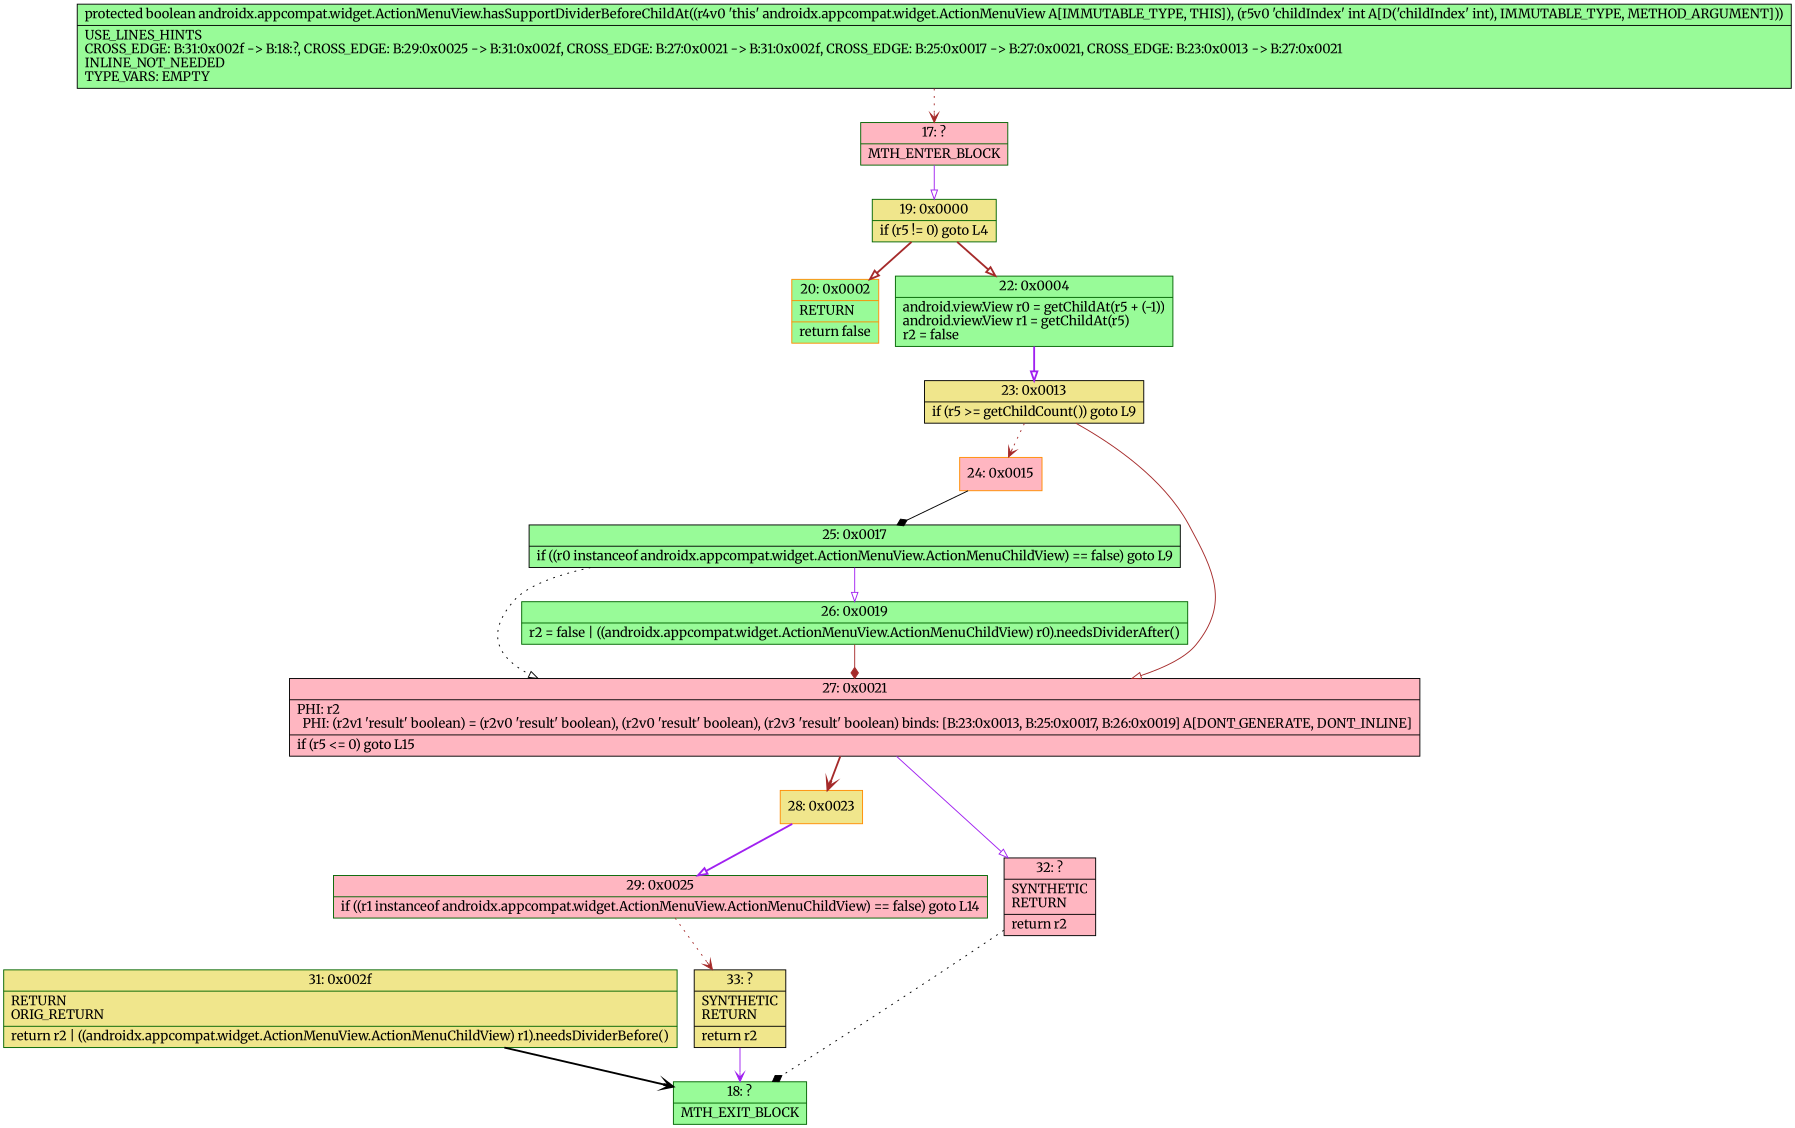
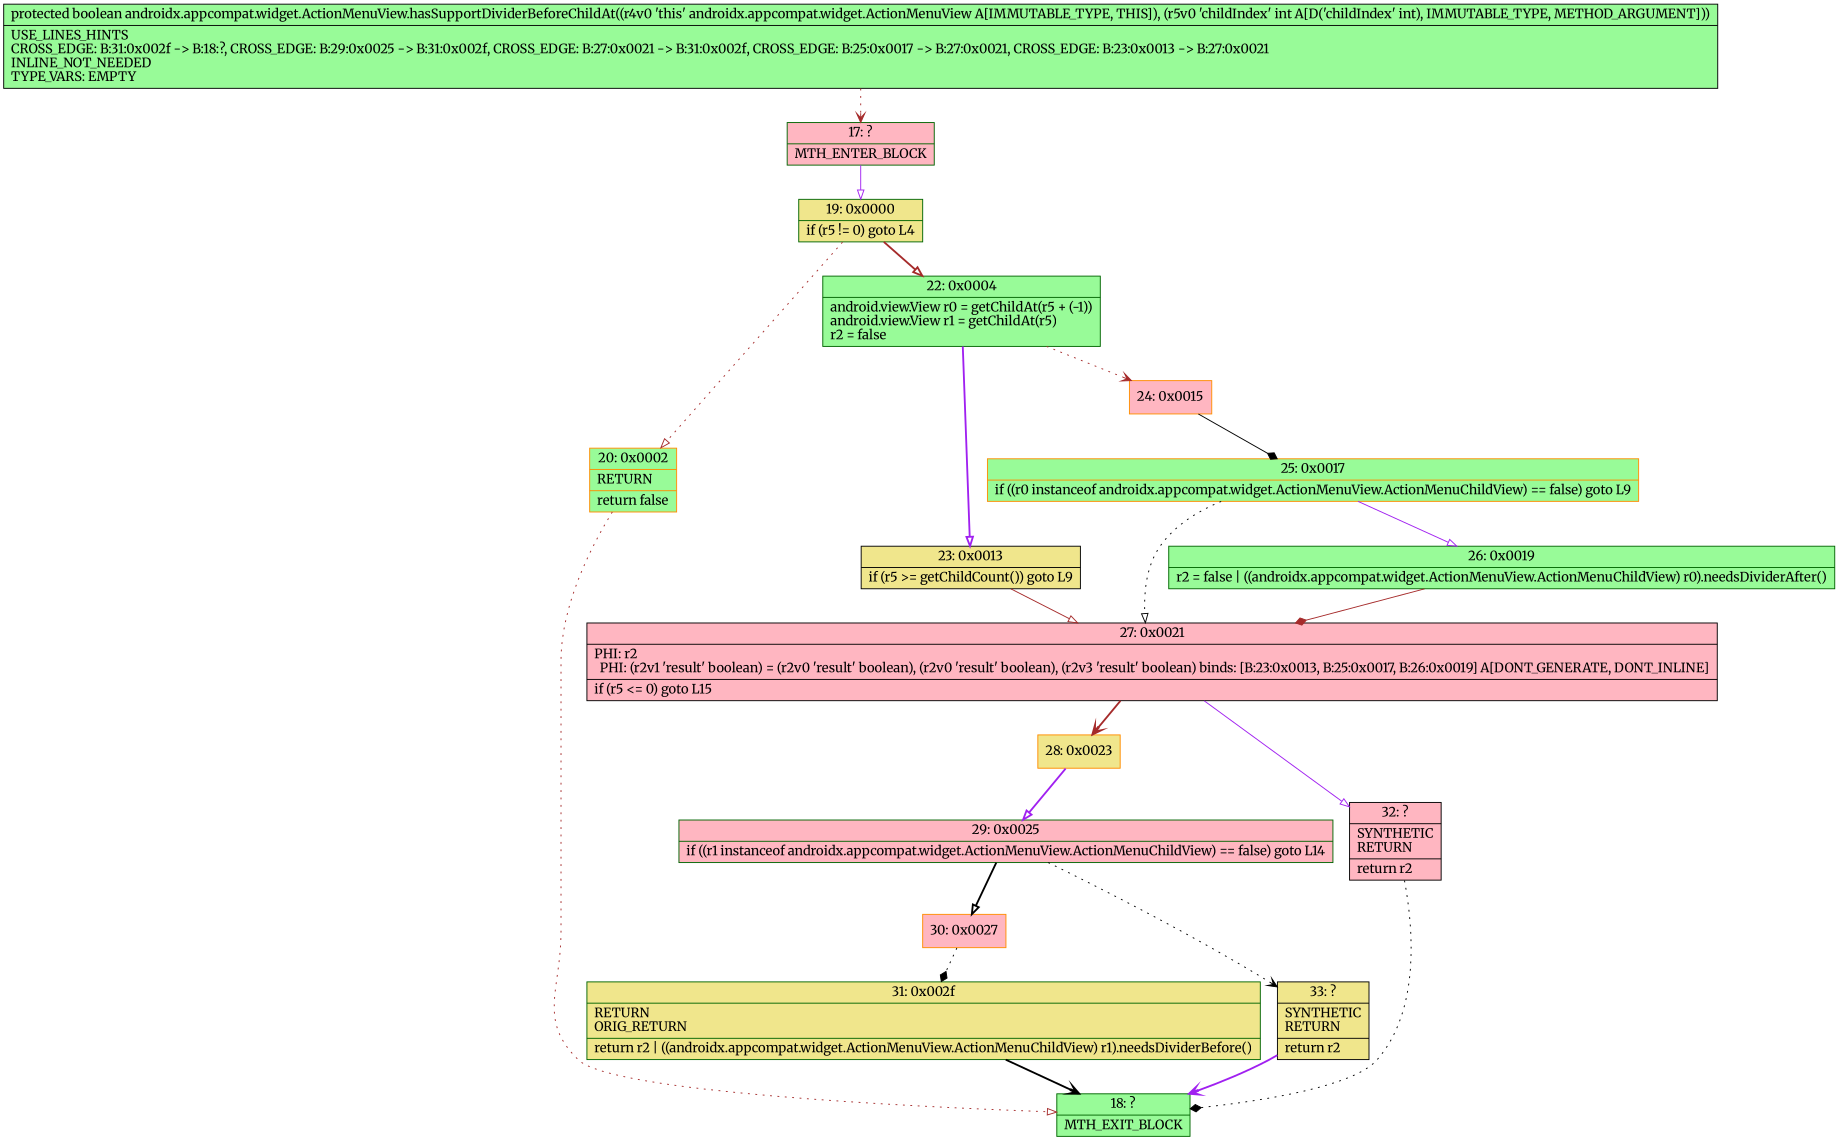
  digraph {
    fontname=Merriweather
    node [color=darkgreen fillcolor=lightpink fontname=Merriweather shape=record style=filled]
    edge [arrowhead=onormal color=brown fontname=Merriweather style=solid]
    n1 [label="{17\:\ ?|MTH_ENTER_BLOCK\l}"]
    n2 [fillcolor=khaki label="{19\:\ 0x0000|if (r5 != 0) goto L4\l}"]
    n3 [color=darkorange fillcolor=palegreen label="{20\:\ 0x0002|RETURN\l|return false\l}"]
    n4 [fillcolor=palegreen label="{22\:\ 0x0004|android.view.View r0 = getChildAt(r5 + (\-1))\landroid.view.View r1 = getChildAt(r5)\lr2 = false\l}"]
    n5 [fillcolor=palegreen label="{18\:\ ?|MTH_EXIT_BLOCK\l}"]
    n6 [color=black fillcolor=khaki label="{23\:\ 0x0013|if (r5 \>= getChildCount()) goto L9\l}"]
    n7 [color=darkorange label="{24\:\ 0x0015}"]
    n8 [color=black label="{27\:\ 0x0021|PHI: r2 \l  PHI: (r2v1 'result' boolean) = (r2v0 'result' boolean), (r2v0 'result' boolean), (r2v3 'result' boolean) binds: [B:23:0x0013, B:25:0x0017, B:26:0x0019] A[DONT_GENERATE, DONT_INLINE]\l|if (r5 \<= 0) goto L15\l}"]
-   n9 [color=black fillcolor=palegreen label="{25\:\ 0x0017|if ((r0 instanceof androidx.appcompat.widget.ActionMenuView.ActionMenuChildView) == false) goto L9\l}"]
+   n9 [color=darkorange fillcolor=palegreen label="{25\:\ 0x0017|if ((r0 instanceof androidx.appcompat.widget.ActionMenuView.ActionMenuChildView) == false) goto L9\l}"]
    n10 [color=darkorange fillcolor=khaki label="{28\:\ 0x0023}"]
    n11 [color=black label="{32\:\ ?|SYNTHETIC\lRETURN\l|return r2\l}"]
    n12 [fillcolor=palegreen label="{26\:\ 0x0019|r2 = false \| ((androidx.appcompat.widget.ActionMenuView.ActionMenuChildView) r0).needsDividerAfter()\l}"]
    n13 [label="{29\:\ 0x0025|if ((r1 instanceof androidx.appcompat.widget.ActionMenuView.ActionMenuChildView) == false) goto L14\l}"]
+   n14 [color=darkorange label="{30\:\ 0x0027}"]
    n15 [color=black fillcolor=khaki label="{33\:\ ?|SYNTHETIC\lRETURN\l|return r2\l}"]
    n16 [fillcolor=khaki label="{31\:\ 0x002f|RETURN\lORIG_RETURN\l|return r2 \| ((androidx.appcompat.widget.ActionMenuView.ActionMenuChildView) r1).needsDividerBefore()\l}"]
    n17 [color=black fillcolor=palegreen label="{protected boolean androidx.appcompat.widget.ActionMenuView.hasSupportDividerBeforeChildAt((r4v0 'this' androidx.appcompat.widget.ActionMenuView A[IMMUTABLE_TYPE, THIS]), (r5v0 'childIndex' int A[D('childIndex' int), IMMUTABLE_TYPE, METHOD_ARGUMENT]))  | USE_LINES_HINTS\lCROSS_EDGE: B:31:0x002f \-\> B:18:?, CROSS_EDGE: B:29:0x0025 \-\> B:31:0x002f, CROSS_EDGE: B:27:0x0021 \-\> B:31:0x002f, CROSS_EDGE: B:25:0x0017 \-\> B:27:0x0021, CROSS_EDGE: B:23:0x0013 \-\> B:27:0x0021\lINLINE_NOT_NEEDED\lTYPE_VARS: EMPTY\l}"]
    n1 -> n2 [color=purple]
-   n2 -> n3 [style=bold]
+   n2 -> n3 [style=dotted]
    n2 -> n4 [style=bold]
+   n3 -> n5 [style=dotted]
    n4 -> n6 [color=purple style=bold]
-   n6 -> n7 [arrowhead=vee style=dotted]
+   n4 -> n7 [arrowhead=vee style=dotted]
    n6 -> n8
    n7 -> n9 [arrowhead=diamond color=black]
    n8 -> n10 [arrowhead=vee style=bold]
    n8 -> n11 [color=purple]
    n9 -> n8 [color=black style=dotted]
    n9 -> n12 [color=purple]
    n10 -> n13 [color=purple style=bold]
    n11 -> n5 [arrowhead=diamond color=black style=dotted]
    n12 -> n8 [arrowhead=diamond]
-   n13 -> n15 [arrowhead=vee style=dotted]
-   n15 -> n5 [arrowhead=vee color=purple]
+   n13 -> n14 [color=black style=bold]
+   n13 -> n15 [arrowhead=vee color=black style=dotted]
+   n14 -> n16 [arrowhead=diamond color=black style=dotted]
+   n15 -> n5 [arrowhead=vee color=purple style=bold]
    n16 -> n5 [arrowhead=vee color=black style=bold]
    n17 -> n1 [arrowhead=vee style=dotted]
  }
